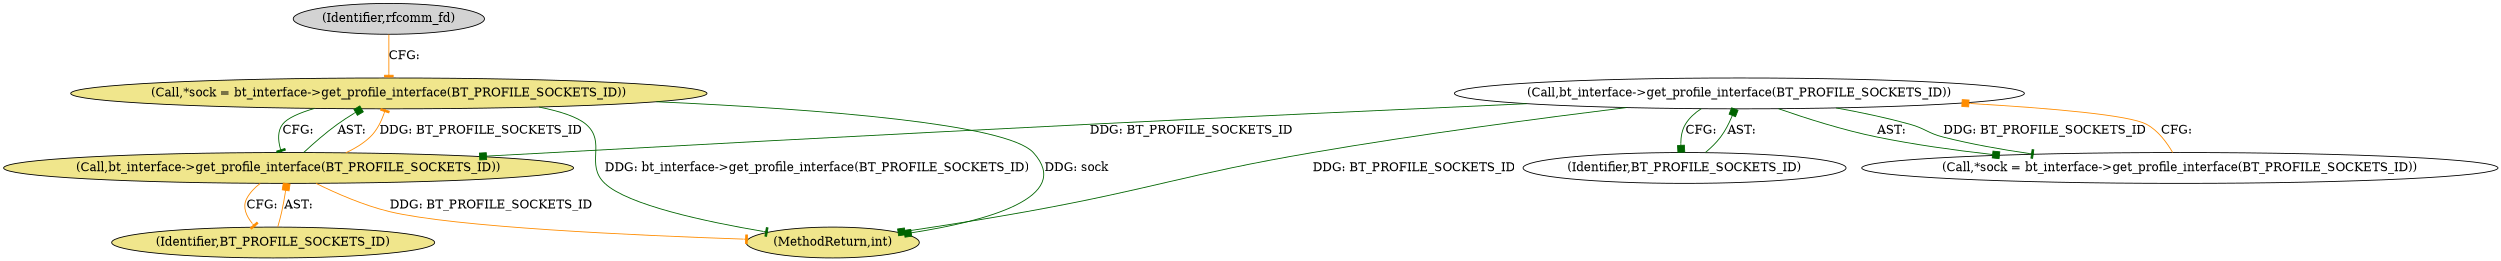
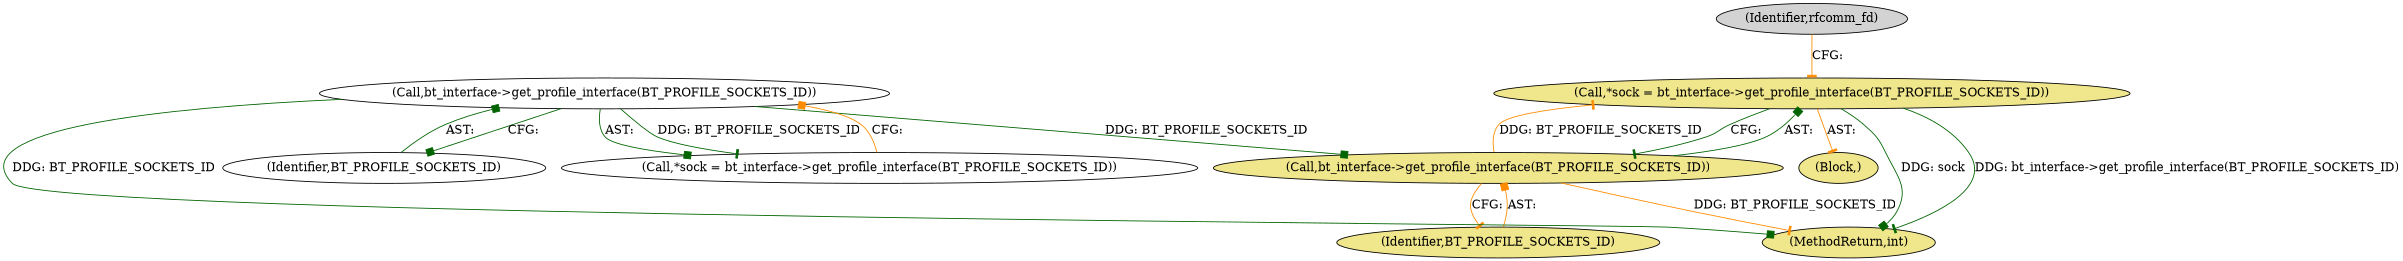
  digraph {
    node [fillcolor=khaki style=filled]
    edge [arrowhead=box color=darkgreen]
    n1 [label="(Call,*sock = bt_interface->get_profile_interface(BT_PROFILE_SOCKETS_ID))"]
    n2 [label="(Call,bt_interface->get_profile_interface(BT_PROFILE_SOCKETS_ID))"]
+   n3 [label="(Block,)"]
    n4 [label="(MethodReturn,int)"]
    n5 [label="(Identifier,BT_PROFILE_SOCKETS_ID)"]
    n6 [fillcolor=white label="(Call,bt_interface->get_profile_interface(BT_PROFILE_SOCKETS_ID))"]
    n7 [fillcolor=white label="(Call,*sock = bt_interface->get_profile_interface(BT_PROFILE_SOCKETS_ID))"]
    n8 [fillcolor=white label="(Identifier,BT_PROFILE_SOCKETS_ID)"]
    n9 [fillcolor=lightgrey label="(Identifier,rfcomm_fd)"]
    n1 -> n2 [arrowhead=tee label="CFG: "]
+   n1 -> n3 [arrowhead=tee color=darkorange label="AST: "]
    n1 -> n4 [label="DDG: sock"]
    n1 -> n4 [arrowhead=tee label="DDG: bt_interface->get_profile_interface(BT_PROFILE_SOCKETS_ID)"]
    n2 -> n1 [label="AST: "]
    n2 -> n1 [arrowhead=tee color=darkorange label="DDG: BT_PROFILE_SOCKETS_ID"]
    n2 -> n4 [arrowhead=tee color=darkorange label="DDG: BT_PROFILE_SOCKETS_ID"]
    n2 -> n5 [arrowhead=tee color=darkorange label="CFG: "]
    n5 -> n2 [color=darkorange label="AST: "]
    n6 -> n2 [label="DDG: BT_PROFILE_SOCKETS_ID"]
    n6 -> n4 [label="DDG: BT_PROFILE_SOCKETS_ID"]
    n6 -> n7 [label="AST: "]
    n6 -> n7 [arrowhead=tee label="DDG: BT_PROFILE_SOCKETS_ID"]
    n6 -> n8 [label="CFG: "]
    n7 -> n6 [color=darkorange label="CFG: "]
    n8 -> n6 [label="AST: "]
    n9 -> n1 [arrowhead=tee color=darkorange label="CFG: "]
  }
